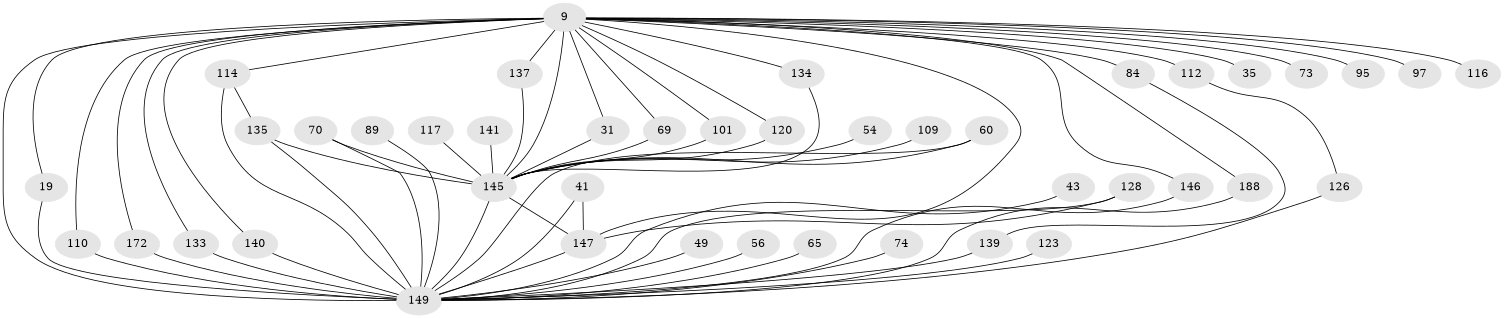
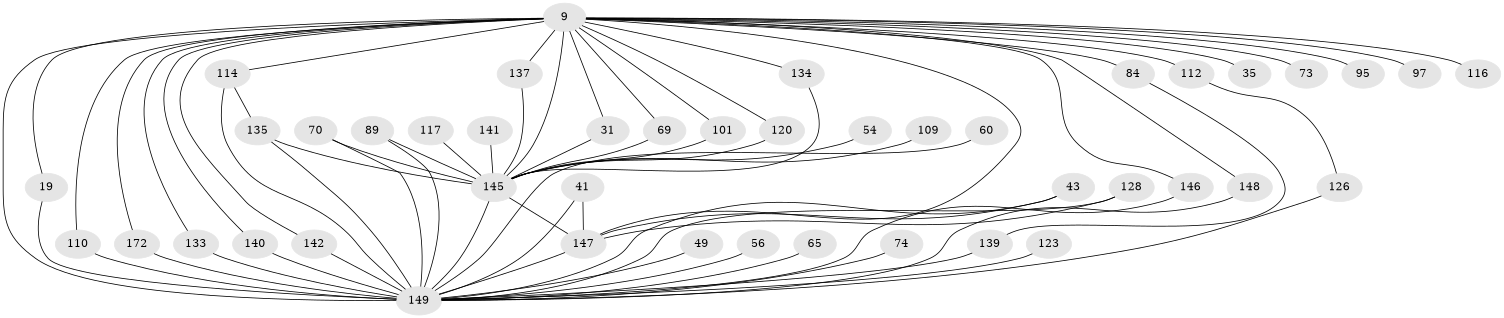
  graph {
    node [color=gray90 style=filled]
    9 [super="+1+8"]
    19
    31
    35
    69
    73
    84 [super="+81"]
    95
    97
    101
    110 [super="+98+47"]
    112 [super="+72"]
    114 [super="+51+75"]
    116
    120
    n16 [label=172 super="+64+107+99"]
    133 [super="+32+102"]
    134 [super="+63"]
    137
    140 [super="+30"]
+   142 [super="+130+17"]
    145 [super="+82+129+127"]
    146
    147 [super="+50+21+115+94"]
-   148 [label=188]
+   148
    149 [super="+92+118+122+96+124+53+143+144"]
    139 [super="+91"]
    126
    135 [super="+131+71"]
    41
    43
    49
    54
    56
    65
    70
    74
    89 [super="+62+66"]
    n39 [label=60]
    109
    117
    123
    128 [super="+83"]
    141
    9 -- 19
    9 -- 31
    9 -- 35 [weight=2]
    9 -- 69
    9 -- 73 [weight=2]
    9 -- 84 [weight=2]
    9 -- 95 [weight=2]
    9 -- 97 [weight=2]
    9 -- 101
    9 -- 110
    9 -- 112 [weight=3]
    9 -- 114 [weight=3]
    9 -- 116 [weight=2]
    9 -- 120
    9 -- n16
    9 -- 133
    9 -- 134 [weight=2]
    9 -- 137
    9 -- 140
+   9 -- 142 [weight=2]
    9 -- 145 [weight=21]
    9 -- 146
    9 -- 147 [weight=8]
    9 -- 148
    9 -- 149 [weight=27]
    19 -- 149
    31 -- 145
    69 -- 145
    84 -- 139
    101 -- 145
    110 -- 149 [weight=3]
    112 -- 126
    114 -- 149 [weight=6]
    114 -- 135 [weight=2]
    120 -- 145
    n16 -- 149 [weight=4]
    133 -- 149 [weight=4]
    134 -- 145 [weight=2]
    137 -- 145
    140 -- 149 [weight=2]
+   142 -- 149 [weight=4]
    145 -- 147 [weight=3]
    145 -- 149 [weight=26]
    146 -- 149
    147 -- 149 [weight=4]
    148 -- 149
    139 -- 149 [weight=4]
    126 -- 149
    135 -- 145 [weight=3]
    135 -- 149 [weight=3]
    41 -- 147
    41 -- 149
+   43 -- 147
    43 -- 149
    49 -- 149
    54 -- 145 [weight=2]
    56 -- 149
    65 -- 149 [weight=3]
    70 -- 145
    70 -- 149
    74 -- 149 [weight=2]
    89 -- 149 [weight=4]
-   n39 -- 145
+   89 -- 145
    n39 -- 149
    109 -- 145 [weight=2]
    117 -- 145 [weight=2]
    123 -- 149 [weight=2]
    128 -- 147 [weight=2]
    128 -- 149
    141 -- 145 [weight=2]
  }
